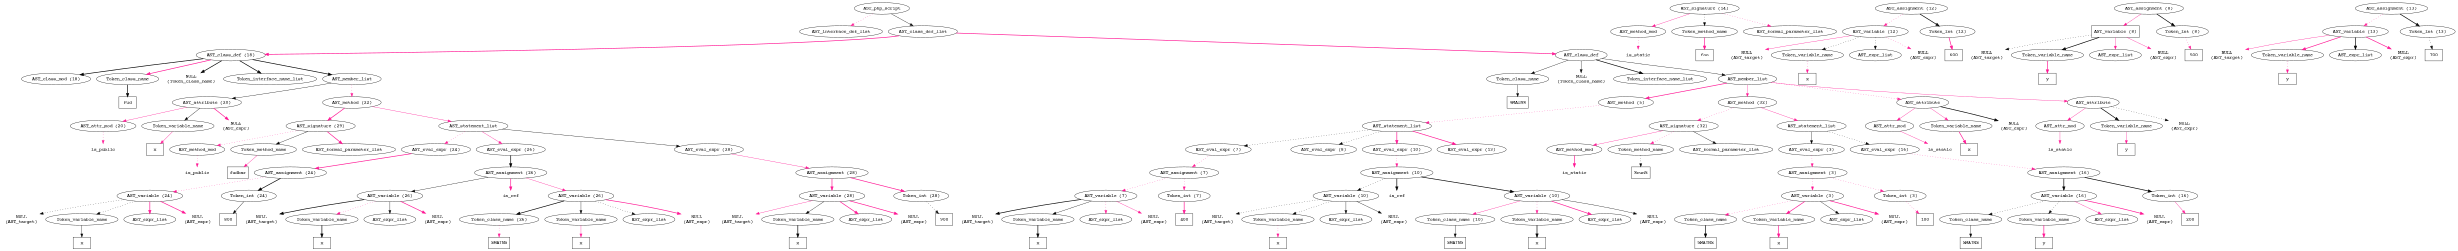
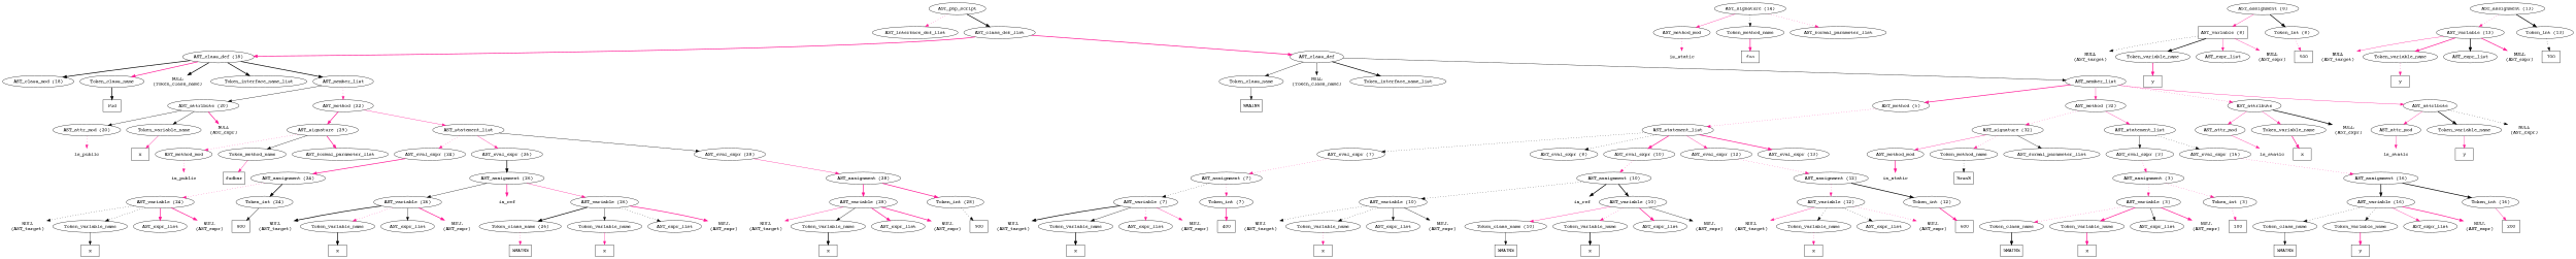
  digraph {
    fontname="Courier Prime"
    node [fontname="Courier Prime"]
    edge [color=deeppink fontname="Courier Prime" style=bold]
    n1 [label=AST_php_script]
    n2 [label=AST_interface_def_list]
    n3 [label=AST_class_def_list]
    n4 [label="AST_class_def (18)"]
    n5 [label=AST_class_def]
    n6 [label="AST_class_mod (18)"]
    n7 [label=Token_class_name]
    n8 [label="NULL\n(Token_class_name)" shape=plaintext]
    n9 [label=Token_interface_name_list]
    n10 [label=AST_member_list]
    n11 [label=Token_class_name]
    n12 [label="NULL\n(Token_class_name)" shape=plaintext]
    n13 [label=Token_interface_name_list]
    n14 [label=AST_member_list]
    n15 [label=Fud shape=box]
    n16 [label="AST_attribute (20)"]
    n17 [label="AST_method (22)"]
    n18 [label="AST_attr_mod (20)"]
    n19 [label=Token_variable_name]
    n20 [label="NULL\n(AST_expr)" shape=plaintext]
    n21 [label="AST_signature (29)"]
    n22 [label=AST_statement_list]
    n23 [label=is_public shape=plaintext]
    n24 [label=x shape=box]
    n25 [label=AST_method_mod]
    n26 [label=Token_method_name]
    n27 [label=AST_formal_parameter_list]
    n28 [label="AST_eval_expr (24)"]
    n29 [label="AST_eval_expr (26)"]
    n30 [label="AST_eval_expr (28)"]
    n31 [label=is_public shape=plaintext]
    n32 [label=fudbar shape=box]
    n33 [label="AST_assignment (24)"]
    n34 [label="AST_assignment (26)"]
    n35 [label="AST_assignment (28)"]
    n36 [label="AST_variable (24)"]
    n37 [label="Token_int (24)"]
    n38 [label="NULL\n(AST_target)" shape=plaintext]
    n39 [label=Token_variable_name]
    n40 [label=AST_expr_list]
    n41 [label="NULL\n(AST_expr)" shape=plaintext]
    n42 [label=800 shape=box]
    n43 [label=x shape=box]
    n44 [label="AST_variable (26)"]
    n45 [label=is_ref shape=plaintext]
    n46 [label="AST_variable (26)"]
    n47 [label="NULL\n(AST_target)" shape=plaintext]
    n48 [label=Token_variable_name]
    n49 [label=AST_expr_list]
    n50 [label="NULL\n(AST_expr)" shape=plaintext]
    n51 [label="Token_class_name (26)"]
    n52 [label=Token_variable_name]
    n53 [label=AST_expr_list]
    n54 [label="NULL\n(AST_expr)" shape=plaintext]
    n55 [label=x shape=box]
    n56 [label="%MAIN%" shape=box]
    n57 [label=x shape=box]
    n58 [label="AST_variable (28)"]
    n59 [label="Token_int (28)"]
    n60 [label="NULL\n(AST_target)" shape=plaintext]
    n61 [label=Token_variable_name]
    n62 [label=AST_expr_list]
    n63 [label="NULL\n(AST_expr)" shape=plaintext]
    n64 [label=900 shape=box]
    n65 [label=x shape=box]
    n66 [label="%MAIN%" shape=box]
    n67 [label="AST_method (5)"]
    n68 [label="AST_method (32)"]
    n69 [label=AST_attribute]
    n70 [label=AST_attribute]
    n71 [label=AST_statement_list]
    n72 [label="AST_signature (32)"]
    n73 [label=AST_statement_list]
    n74 [label=AST_attr_mod]
    n75 [label=Token_variable_name]
    n76 [label="NULL\n(AST_expr)" shape=plaintext]
    n77 [label=AST_attr_mod]
    n78 [label=Token_variable_name]
    n79 [label="NULL\n(AST_expr)" shape=plaintext]
    n80 [label="AST_signature (14)"]
    n81 [label=AST_method_mod]
    n82 [label=Token_method_name]
    n83 [label=AST_formal_parameter_list]
    n84 [label="AST_eval_expr (7)"]
    n85 [label="AST_eval_expr (8)"]
    n86 [label="AST_eval_expr (10)"]
+   n87 [label="AST_eval_expr (12)"]
    n88 [label="AST_eval_expr (13)"]
    n89 [label=is_static shape=plaintext]
    n90 [label=foo shape=box]
    n91 [label="AST_assignment (7)"]
    n92 [label="AST_assignment (10)"]
    n93 [label="AST_assignment (12)"]
    n94 [label="AST_variable (7)"]
    n95 [label="Token_int (7)"]
    n96 [label="NULL\n(AST_target)" shape=plaintext]
    n97 [label=Token_variable_name]
    n98 [label=AST_expr_list]
    n99 [label="NULL\n(AST_expr)" shape=plaintext]
    n100 [label=400 shape=box]
    n101 [label=x shape=box]
    n102 [label="AST_assignment (8)"]
    n103 [label="AST_variable (8)" shape=box]
    n104 [label="Token_int (8)"]
    n105 [label="NULL\n(AST_target)" shape=plaintext]
    n106 [label=Token_variable_name]
    n107 [label=AST_expr_list]
    n108 [label="NULL\n(AST_expr)" shape=plaintext]
    n109 [label=500 shape=box]
    n110 [label=y shape=box]
    n111 [label="AST_variable (10)"]
    n112 [label=is_ref shape=plaintext]
    n113 [label="AST_variable (10)"]
    n114 [label="NULL\n(AST_target)" shape=plaintext]
    n115 [label=Token_variable_name]
    n116 [label=AST_expr_list]
    n117 [label="NULL\n(AST_expr)" shape=plaintext]
    n118 [label="Token_class_name (10)"]
    n119 [label=Token_variable_name]
    n120 [label=AST_expr_list]
    n121 [label="NULL\n(AST_expr)" shape=plaintext]
    n122 [label=x shape=box]
    n123 [label="%MAIN%" shape=box]
    n124 [label=x shape=box]
    n125 [label="AST_variable (12)"]
    n126 [label="Token_int (12)"]
    n127 [label="NULL\n(AST_target)" shape=plaintext]
    n128 [label=Token_variable_name]
    n129 [label=AST_expr_list]
    n130 [label="NULL\n(AST_expr)" shape=plaintext]
    n131 [label=600 shape=box]
    n132 [label=x shape=box]
    n133 [label="AST_assignment (13)"]
    n134 [label="AST_variable (13)"]
    n135 [label="Token_int (13)"]
    n136 [label="NULL\n(AST_target)" shape=plaintext]
    n137 [label=Token_variable_name]
    n138 [label=AST_expr_list]
    n139 [label="NULL\n(AST_expr)" shape=plaintext]
    n140 [label=700 shape=box]
    n141 [label=y shape=box]
    n142 [label=AST_method_mod]
    n143 [label=Token_method_name]
    n144 [label=AST_formal_parameter_list]
    n145 [label="AST_eval_expr (3)"]
    n146 [label="AST_eval_expr (16)"]
    n147 [label=is_static shape=plaintext]
    n148 [label="%run%" shape=box]
    n149 [label="AST_assignment (3)"]
    n150 [label="AST_assignment (16)"]
    n151 [label="AST_variable (3)"]
    n152 [label="Token_int (3)"]
    n153 [label=Token_class_name]
    n154 [label=Token_variable_name]
    n155 [label=AST_expr_list]
    n156 [label="NULL\n(AST_expr)" shape=plaintext]
    n157 [label=100 shape=box]
    n158 [label="%MAIN%" shape=box]
    n159 [label=x shape=box]
    n160 [label="AST_variable (16)"]
    n161 [label="Token_int (16)"]
    n162 [label=Token_class_name]
    n163 [label=Token_variable_name]
    n164 [label=AST_expr_list]
    n165 [label="NULL\n(AST_expr)" shape=plaintext]
    n166 [label=200 shape=box]
    n167 [label="%MAIN%" shape=box]
    n168 [label=y shape=box]
    n169 [label=is_static shape=plaintext]
    n170 [label=x shape=box]
    n171 [label=is_static shape=plaintext]
    n172 [label=y shape=box]
    n1 -> n2 [style=dotted]
-   n1 -> n3 [color=black style=solid]
+   n1 -> n3 [color=black]
    n3 -> n4
    n3 -> n5
    n4 -> n6 [color=black]
    n4 -> n7
    n4 -> n8 [color=black]
    n4 -> n9 [color=black]
    n4 -> n10 [color=black]
    n5 -> n11 [color=black style=solid]
    n5 -> n12 [color=black style=solid]
    n5 -> n13 [color=black]
    n5 -> n14 [color=black style=solid]
    n7 -> n15 [color=black]
    n10 -> n16 [color=black style=solid]
    n10 -> n17 [style=dotted]
    n11 -> n66 [color=black style=solid]
    n14 -> n67
    n14 -> n68 [style=solid]
    n14 -> n69 [style=dotted]
    n14 -> n70 [style=solid]
-   n16 -> n18 [style=solid]
+   n16 -> n18 [color=black style=solid]
    n16 -> n19 [color=black style=solid]
    n16 -> n20
    n17 -> n21
    n17 -> n22 [style=solid]
    n18 -> n23 [style=dotted]
    n19 -> n24 [style=solid]
    n21 -> n25 [style=dotted]
    n21 -> n26 [color=black style=solid]
    n21 -> n27
    n22 -> n28 [style=dotted]
    n22 -> n29 [style=solid]
    n22 -> n30 [color=black style=solid]
    n25 -> n31 [style=dotted]
    n26 -> n32 [style=solid]
    n28 -> n33
    n29 -> n34 [color=black]
    n30 -> n35 [style=solid]
    n33 -> n36 [style=dotted]
    n33 -> n37 [color=black]
    n34 -> n44 [color=black style=solid]
    n34 -> n45
    n34 -> n46 [style=solid]
    n35 -> n58
    n35 -> n59
    n36 -> n38 [color=black style=dotted]
    n36 -> n39 [color=black style=dotted]
    n36 -> n40
    n36 -> n41
    n37 -> n42 [color=black style=solid]
    n39 -> n43 [color=black style=solid]
    n44 -> n47 [color=black]
    n44 -> n48 [style=dotted]
    n44 -> n49 [color=black style=solid]
    n44 -> n50
    n46 -> n51 [color=black]
    n46 -> n52 [color=black style=solid]
    n46 -> n53 [color=black style=dotted]
    n46 -> n54
    n48 -> n55 [color=black]
    n51 -> n56 [style=dotted]
    n52 -> n57 [style=solid]
    n58 -> n60 [style=solid]
    n58 -> n61 [color=black style=solid]
    n58 -> n62
    n58 -> n63
    n59 -> n64 [color=black style=dotted]
    n61 -> n65 [color=black]
    n67 -> n71 [style=dotted]
    n68 -> n72 [style=dotted]
    n68 -> n73 [style=solid]
    n69 -> n74 [style=solid]
    n69 -> n75 [style=solid]
    n69 -> n76 [color=black]
    n70 -> n77 [style=solid]
    n70 -> n78 [color=black]
    n70 -> n79 [color=black style=dotted]
    n71 -> n84 [color=black style=dotted]
    n71 -> n85 [color=black style=dotted]
    n71 -> n86
+   n71 -> n87 [style=solid]
    n71 -> n88
    n72 -> n142 [style=solid]
    n72 -> n143 [style=dotted]
    n72 -> n144 [color=black style=solid]
    n73 -> n145 [color=black style=solid]
    n73 -> n146 [color=black style=dotted]
    n74 -> n169 [style=solid]
    n75 -> n170
    n77 -> n171 [style=solid]
    n78 -> n172 [style=solid]
    n80 -> n81 [style=solid]
    n80 -> n82 [color=black style=dotted]
    n80 -> n83 [style=dotted]
    n81 -> n89 [style=dotted]
    n82 -> n90
    n84 -> n91 [style=dotted]
    n86 -> n92 [style=dotted]
-   n91 -> n94 [style=dotted]
+   n87 -> n93 [style=dotted]
+   n91 -> n94 [color=black style=dotted]
    n91 -> n95 [style=dotted]
    n92 -> n111 [color=black style=dotted]
    n92 -> n112 [color=black]
    n92 -> n113 [color=black]
    n93 -> n125 [style=dotted]
    n93 -> n126 [color=black]
    n94 -> n96 [color=black]
    n94 -> n97 [color=black style=solid]
    n94 -> n98 [style=dotted]
    n94 -> n99 [style=solid]
    n95 -> n100
    n97 -> n101 [color=black]
    n102 -> n103 [style=solid]
    n102 -> n104 [color=black]
    n103 -> n105 [color=black style=dotted]
    n103 -> n106 [color=black]
    n103 -> n107 [style=solid]
    n103 -> n108 [style=solid]
    n104 -> n109 [style=dotted]
    n106 -> n110
    n111 -> n114 [color=black style=dotted]
    n111 -> n115 [color=black style=dotted]
    n111 -> n116 [color=black style=solid]
    n111 -> n117 [color=black style=solid]
    n113 -> n118 [style=solid]
    n113 -> n119 [style=dotted]
    n113 -> n120
    n113 -> n121 [color=black style=solid]
    n115 -> n122 [style=dotted]
    n118 -> n123 [color=black style=solid]
    n119 -> n124 [color=black]
    n125 -> n127 [style=solid]
    n125 -> n128 [color=black style=dotted]
    n125 -> n129 [color=black style=dotted]
    n125 -> n130 [style=dotted]
    n126 -> n131
    n128 -> n132 [style=dotted]
    n133 -> n134 [style=dotted]
    n133 -> n135 [color=black]
    n134 -> n136 [style=solid]
    n134 -> n137
    n134 -> n138 [color=black]
    n134 -> n139
    n135 -> n140 [color=black style=dotted]
    n137 -> n141 [style=dotted]
    n142 -> n147
    n143 -> n148 [color=black style=dotted]
    n145 -> n149 [style=dotted]
    n146 -> n150 [style=dotted]
    n149 -> n151 [style=dotted]
    n149 -> n152 [style=dotted]
    n150 -> n160 [color=black]
    n150 -> n161 [color=black]
    n151 -> n153 [style=dotted]
    n151 -> n154
    n151 -> n155 [color=black style=solid]
    n151 -> n156
    n152 -> n157 [style=dotted]
    n153 -> n158 [color=black]
    n154 -> n159
    n160 -> n162 [color=black style=dotted]
    n160 -> n163 [color=black style=dotted]
    n160 -> n164 [style=solid]
    n160 -> n165
    n161 -> n166 [style=solid]
    n162 -> n167 [color=black style=solid]
    n163 -> n168
  }
